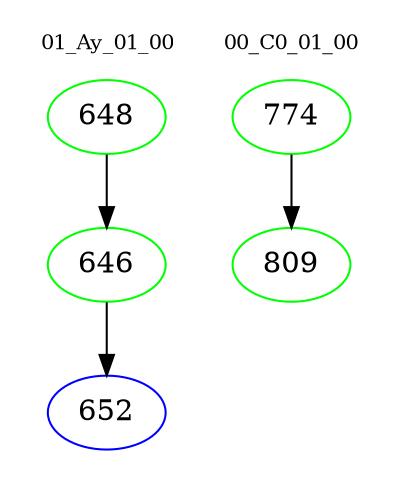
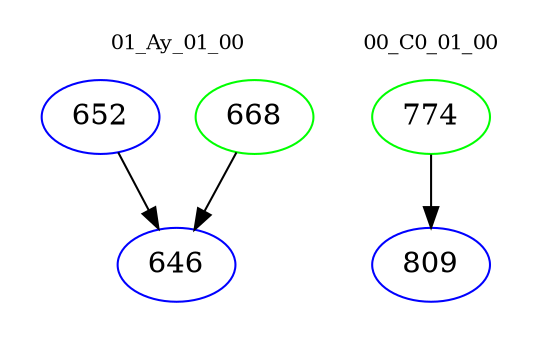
  digraph {
    node [color=green]
    edge [color=black]
-   n1 [label=648]
-   n2 [label=646]
+   n1 [label=668]
+   n2 [color=blue label=646]
    n3 [color=blue label=652]
    n4 [label=774]
-   n5 [label=809]
+   n5 [color=blue label=809]
    subgraph cluster_1 {
      color=white
      fontsize=10
      label="01_Ay_01_00"
      n1
      n2
      n3
    }
    subgraph cluster_2 {
      color=white
      fontsize=10
      label="00_C0_01_00"
      n4
      n5
    }
    n1 -> n2
-   n2 -> n3
+   n3 -> n2
    n4 -> n5
  }
